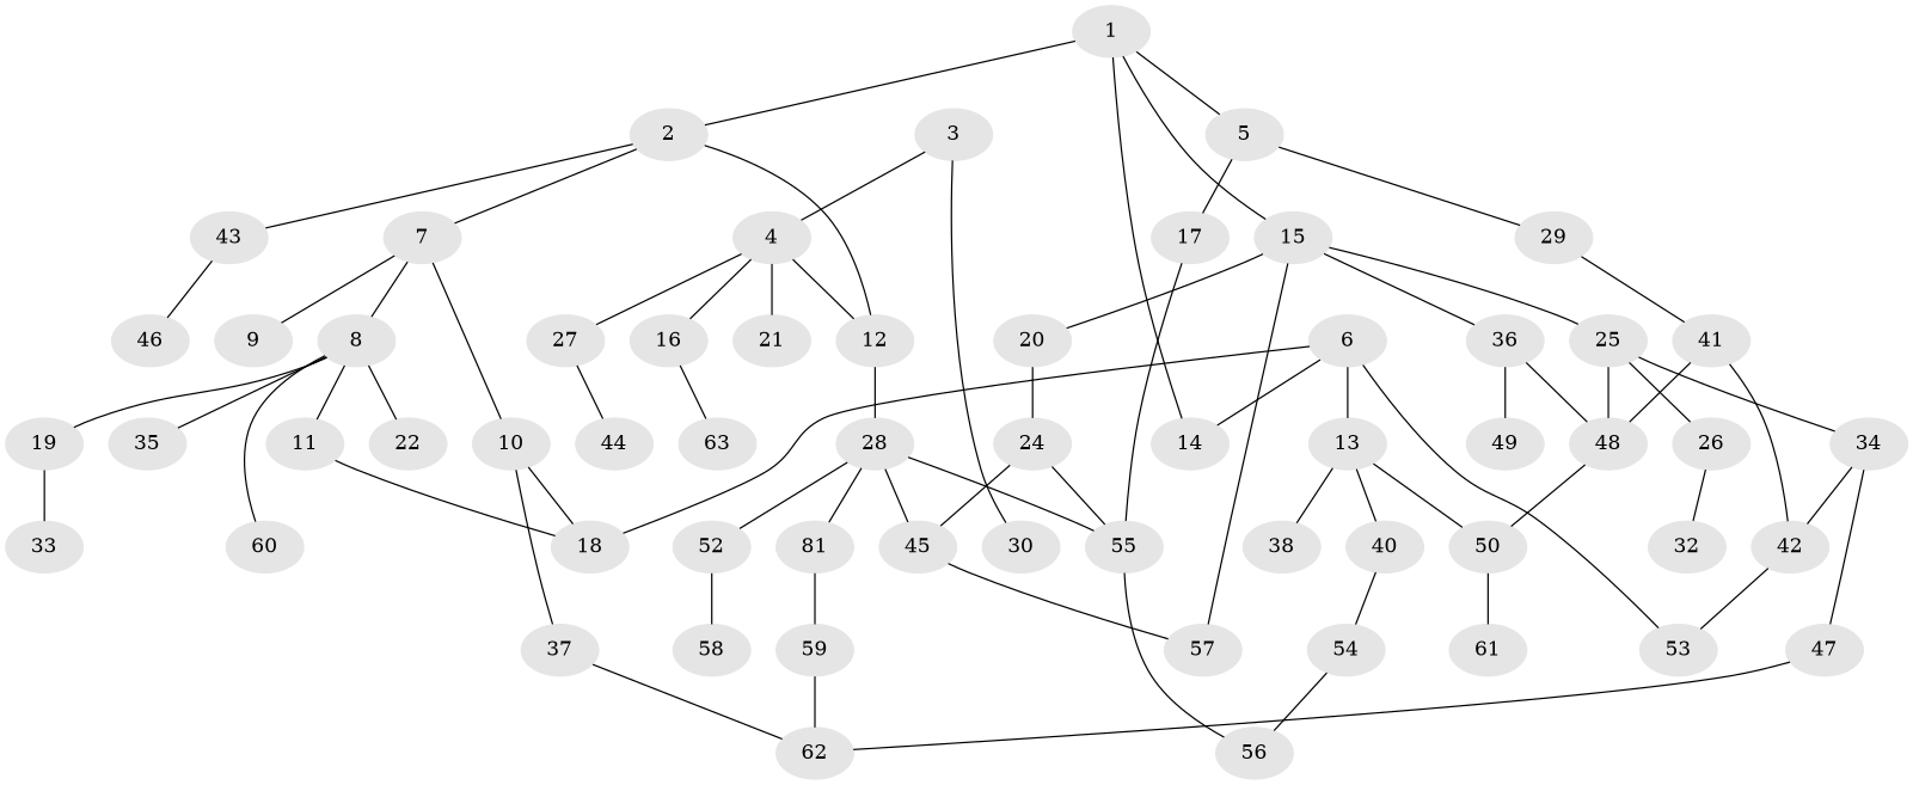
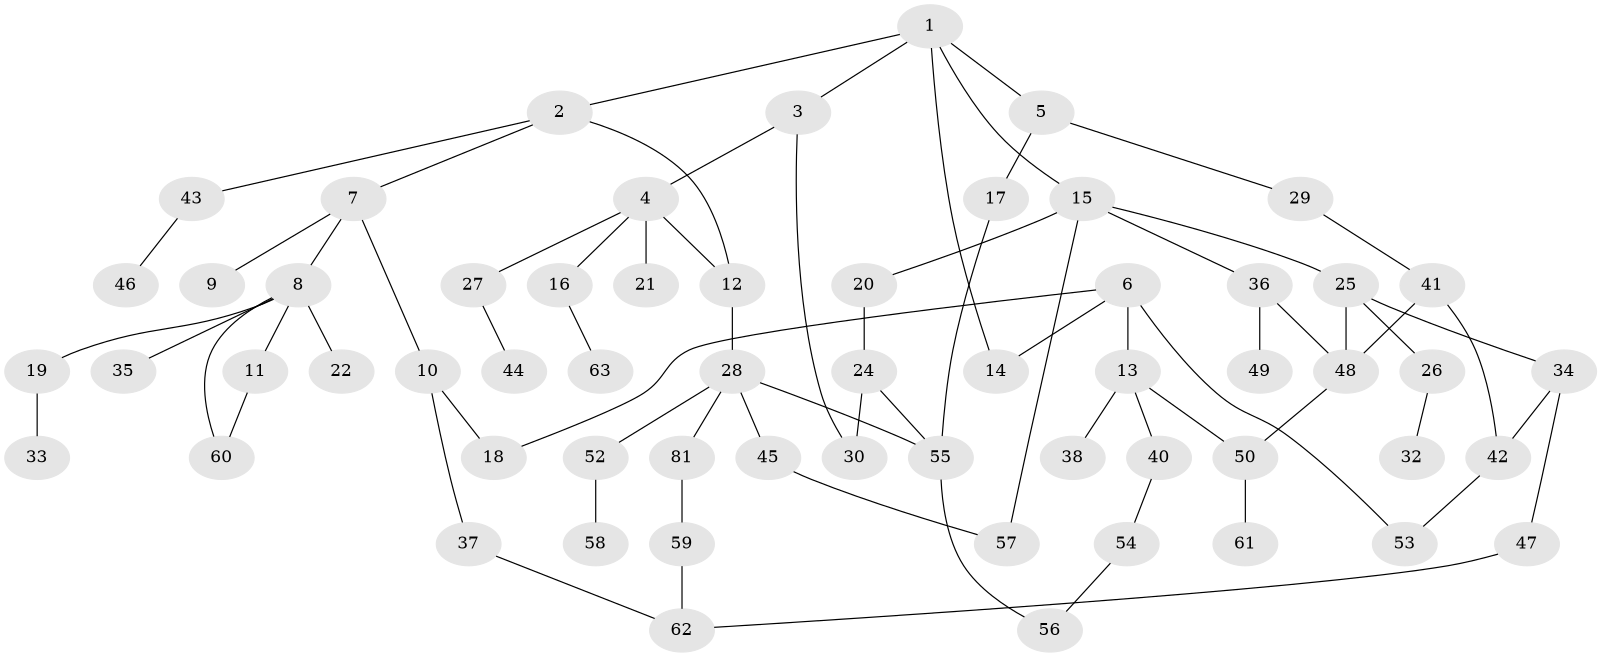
  graph {
    node [color=gray90 style=filled]
    1
    2
    3
    5
    15
    14
    7
    12
    43
    4
    30
    17
    29
    6
    13
    18
    53
    20
    25
    36
    57
    8
    9
    10
    28
    46
    16
    21
    27
    n30 [label=63]
    44
    55
    41
    38
    40
    50
    11
    19
    22
    35
    60
    37
    33
    62
    n45 [label=81]
    45
    52
    54
    61
    24
    26
    34
    48
    49
    56
    32
    42
    47
    59
    58
    1 -- 2
+   1 -- 3
    1 -- 5
    1 -- 15
    1 -- 14
    2 -- 7
    2 -- 12
    2 -- 43
    3 -- 4
    3 -- 30
    5 -- 17
    5 -- 29
    15 -- 20
    15 -- 25
    15 -- 36
    15 -- 57
    7 -- 8
    7 -- 9
    7 -- 10
    12 -- 28
    43 -- 46
    4 -- 12
    4 -- 16
    4 -- 21
    4 -- 27
    17 -- 55
    29 -- 41
    6 -- 14
    6 -- 13
    6 -- 18
    6 -- 53
    13 -- 38
    13 -- 40
    13 -- 50
    20 -- 24
    25 -- 26
    25 -- 34
    25 -- 48
    36 -- 48
    36 -- 49
    8 -- 11
    8 -- 19
    8 -- 22
    8 -- 35
    8 -- 60
    10 -- 18
    10 -- 37
    28 -- 55
    28 -- n45
    28 -- 45
    28 -- 52
    16 -- n30
    27 -- 44
    55 -- 56
    41 -- 48
    41 -- 42
    40 -- 54
    50 -- 61
-   11 -- 18
+   11 -- 60
    19 -- 33
    37 -- 62
    n45 -- 59
    45 -- 57
    52 -- 58
    54 -- 56
-   24 -- 45
+   24 -- 30
    24 -- 55
    26 -- 32
    34 -- 42
    34 -- 47
    48 -- 50
    42 -- 53
    47 -- 62
    59 -- 62
  }
